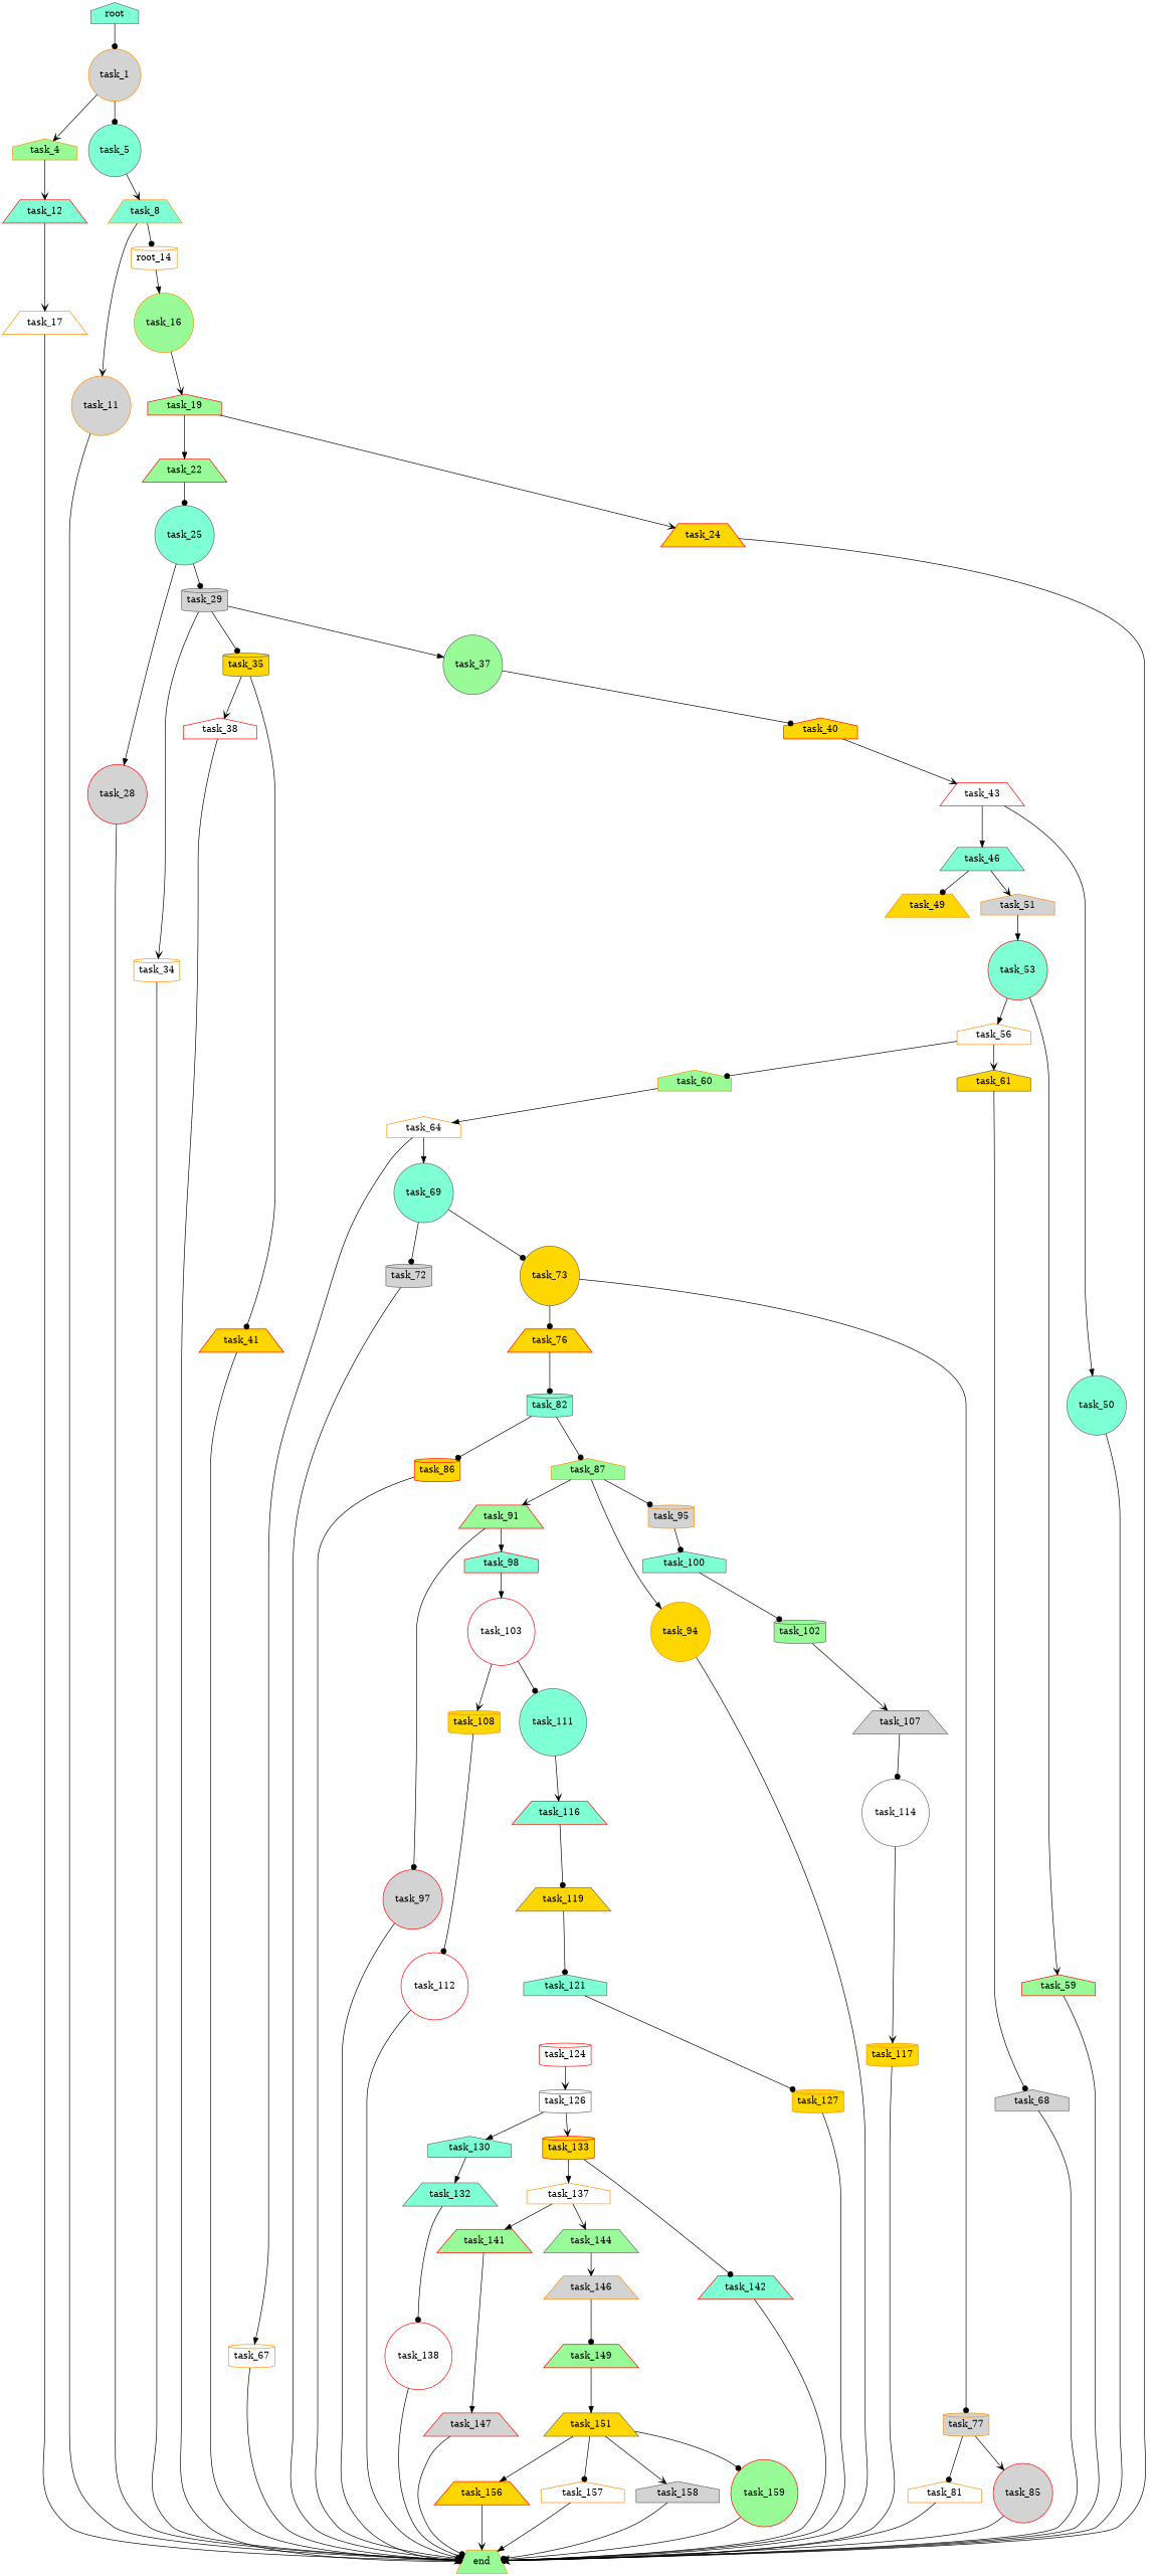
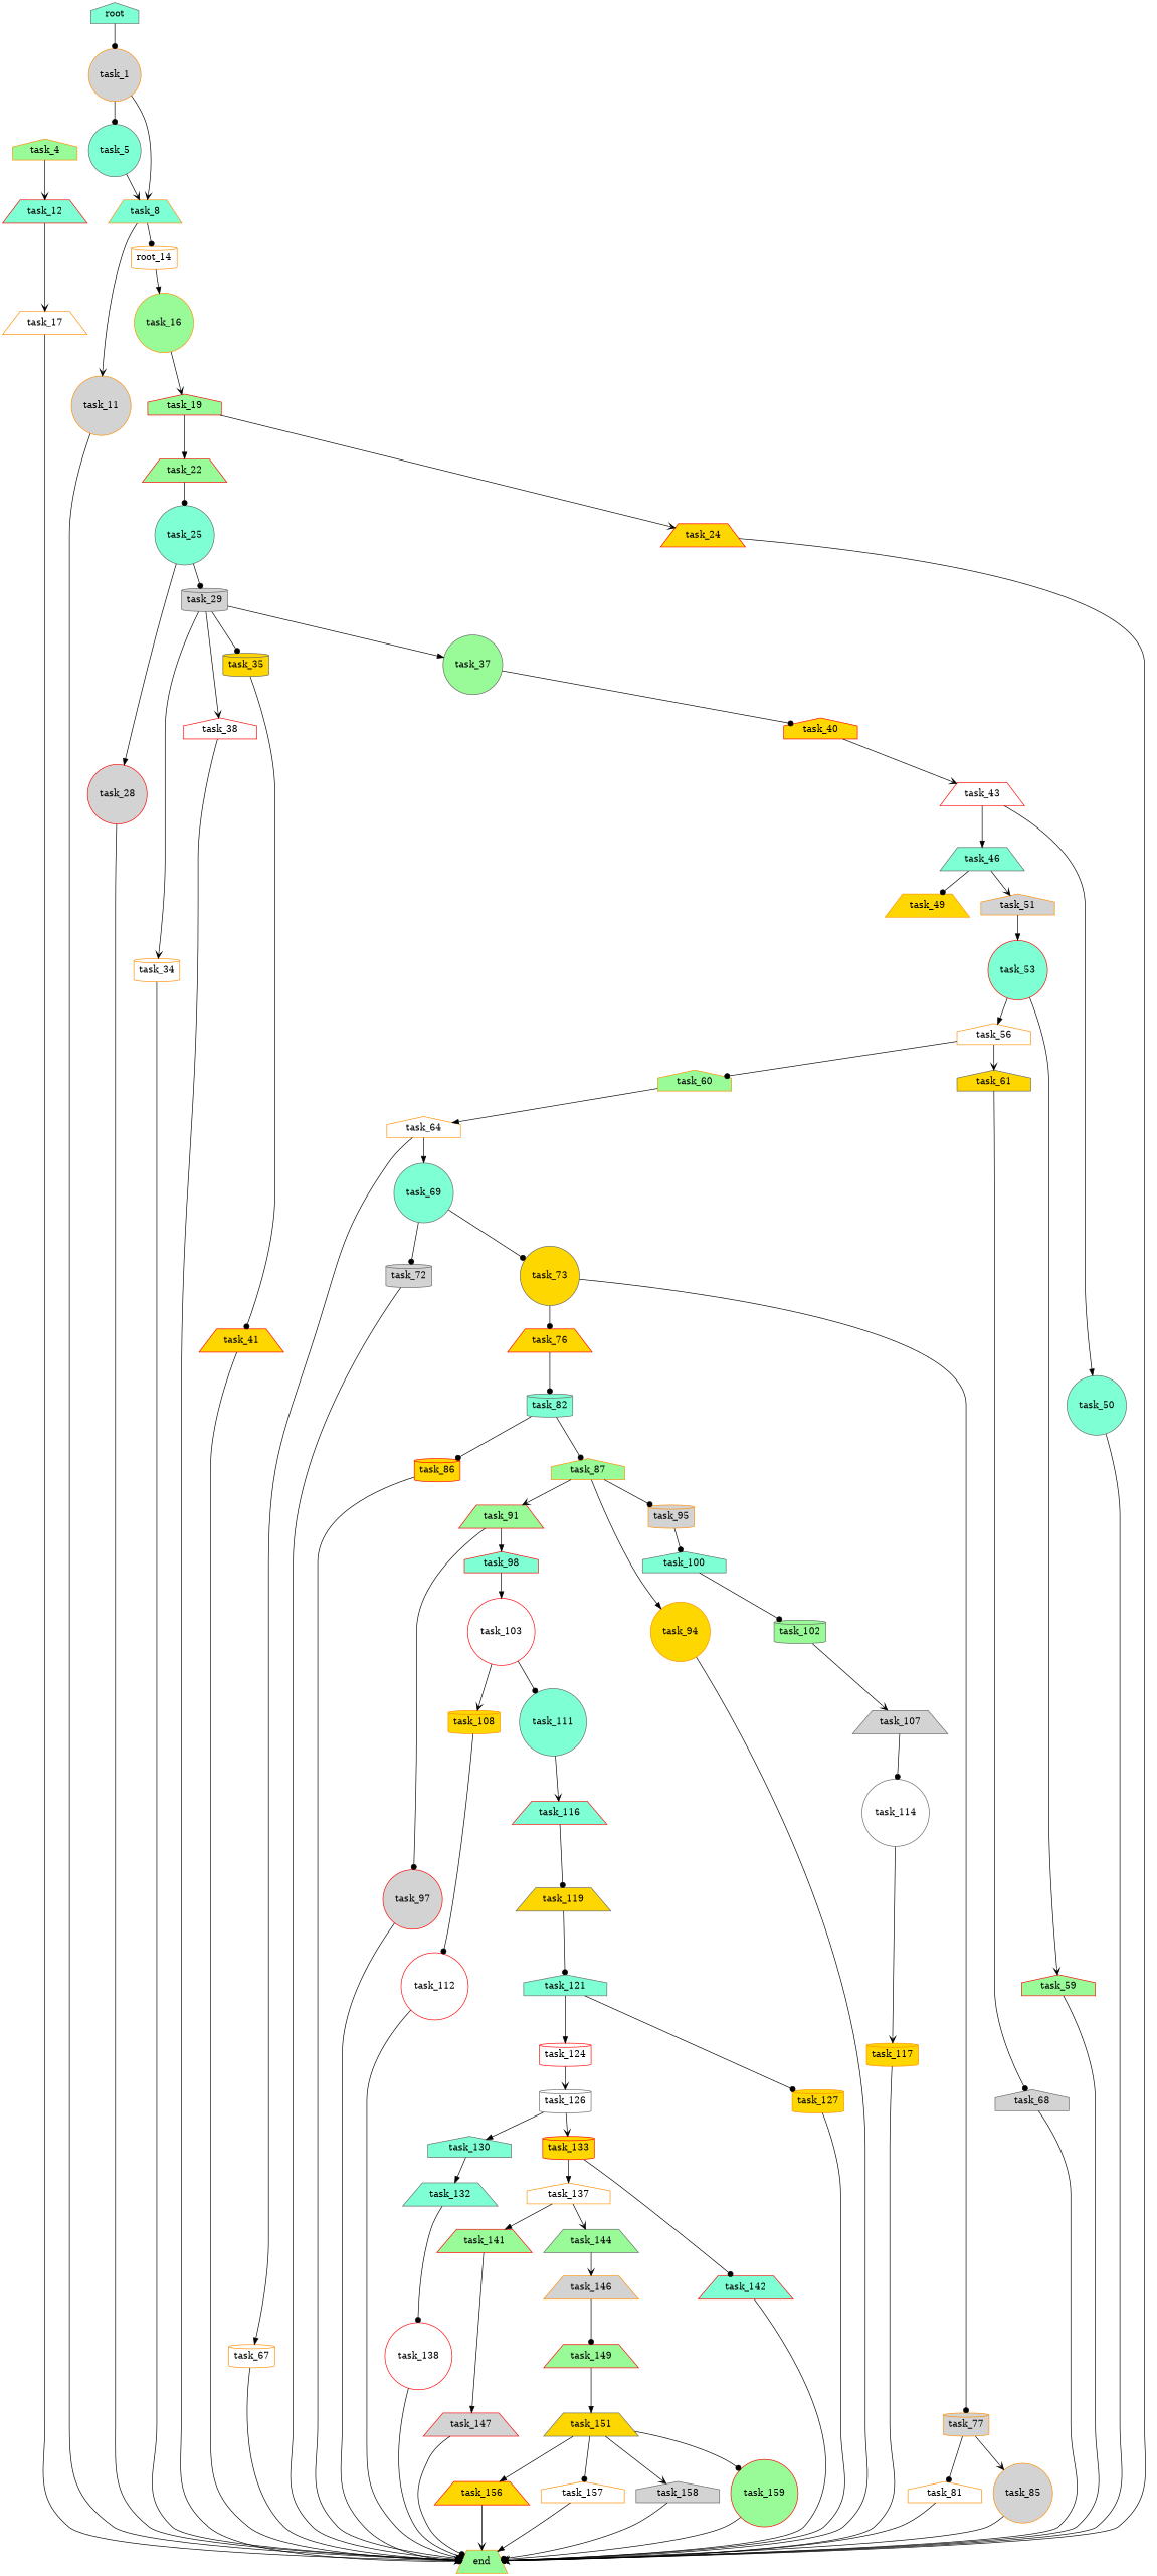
  digraph {
    node [color=red fillcolor=aquamarine shape=trapezium style=filled]
    edge [arrowhead=dot]
    root [color=gray40 shape=house]
    task_1 [color=darkorange fillcolor=lightgrey shape=circle]
    task_4 [color=darkorange fillcolor=palegreen shape=house]
    task_5 [color=gray40 shape=circle]
    task_12
    task_8 [color=darkorange]
    task_17 [color=darkorange fillcolor=white]
    task_11 [color=darkorange fillcolor=lightgrey shape=circle]
    n9 [color=darkorange fillcolor=white label=root_14 shape=cylinder]
    end [color=darkorange fillcolor=palegreen]
    task_16 [color=darkorange fillcolor=palegreen shape=circle]
    task_19 [fillcolor=palegreen shape=house]
    task_22 [fillcolor=palegreen]
    task_24 [fillcolor=gold]
    task_25 [color=gray40 shape=circle]
    task_28 [fillcolor=lightgrey shape=circle]
    task_29 [color=gray40 fillcolor=lightgrey shape=cylinder]
    task_34 [color=darkorange fillcolor=white shape=cylinder]
    task_35 [color=gray40 fillcolor=gold shape=cylinder]
    task_37 [color=gray40 fillcolor=palegreen shape=circle]
    task_38 [fillcolor=white shape=house]
    task_41 [fillcolor=gold]
    task_40 [fillcolor=gold shape=house]
    task_43 [fillcolor=white]
    task_46 [color=gray40]
    task_50 [color=gray40 shape=circle]
    task_49 [color=darkorange fillcolor=gold]
    task_51 [color=darkorange fillcolor=lightgrey shape=house]
    task_53 [shape=circle]
    task_56 [color=darkorange fillcolor=white shape=house]
    task_59 [fillcolor=palegreen shape=house]
    task_60 [color=darkorange fillcolor=palegreen shape=house]
    task_61 [color=gray40 fillcolor=gold shape=house]
    task_64 [color=darkorange fillcolor=white shape=house]
    task_68 [color=gray40 fillcolor=lightgrey shape=house]
    task_67 [color=darkorange fillcolor=white shape=cylinder]
    task_69 [color=gray40 shape=circle]
    task_72 [color=gray40 fillcolor=lightgrey shape=cylinder]
    task_73 [color=gray40 fillcolor=gold shape=circle]
    task_76 [fillcolor=gold]
    task_77 [color=darkorange fillcolor=lightgrey shape=cylinder]
    task_82 [color=gray40 shape=cylinder]
    task_81 [color=darkorange fillcolor=white shape=house]
-   task_85 [fillcolor=lightgrey shape=circle]
+   task_85 [color=darkorange fillcolor=lightgrey shape=circle]
    task_86 [fillcolor=gold shape=cylinder]
    task_87 [color=darkorange fillcolor=palegreen shape=house]
    task_91 [fillcolor=palegreen]
    task_94 [color=darkorange fillcolor=gold shape=circle]
    task_95 [color=darkorange fillcolor=lightgrey shape=cylinder]
    task_97 [fillcolor=lightgrey shape=circle]
    task_98 [shape=house]
    task_100 [color=gray40 shape=house]
    task_103 [fillcolor=white shape=circle]
    task_102 [color=gray40 fillcolor=palegreen shape=cylinder]
    task_108 [color=darkorange fillcolor=gold shape=cylinder]
    task_111 [color=gray40 shape=circle]
    task_107 [color=gray40 fillcolor=lightgrey]
    task_112 [fillcolor=white shape=circle]
    task_116
    task_114 [color=gray40 fillcolor=white shape=circle]
    task_117 [color=darkorange fillcolor=gold shape=cylinder]
    task_119 [color=gray40 fillcolor=gold]
    task_121 [color=gray40 shape=house]
    task_124 [fillcolor=white shape=cylinder]
    task_127 [color=darkorange fillcolor=gold shape=cylinder]
    task_126 [color=gray40 fillcolor=white shape=cylinder]
    task_130 [color=gray40 shape=house]
    task_133 [fillcolor=gold shape=cylinder]
    task_132 [color=gray40]
    task_137 [color=darkorange fillcolor=white shape=house]
    task_142
    task_138 [fillcolor=white shape=circle]
    task_141 [fillcolor=palegreen]
    task_144 [color=gray40 fillcolor=palegreen]
    task_147 [fillcolor=lightgrey]
    task_146 [color=darkorange fillcolor=lightgrey]
    task_149 [fillcolor=palegreen]
    task_151 [color=gray40 fillcolor=gold]
    task_156 [fillcolor=gold]
    task_157 [color=darkorange fillcolor=white shape=house]
    task_158 [color=gray40 fillcolor=lightgrey shape=house]
    task_159 [fillcolor=palegreen shape=circle]
    root -> task_1
-   task_1 -> task_4 [arrowhead=vee]
+   task_1 -> task_8 [arrowhead=vee]
    task_1 -> task_5
    task_4 -> task_12 [arrowhead=vee]
    task_5 -> task_8 [arrowhead=vee]
    task_12 -> task_17 [arrowhead=vee]
    task_8 -> task_11 [arrowhead=vee]
    task_8 -> n9
    task_17 -> end
    task_11 -> end [arrowhead=normal]
    n9 -> task_16 [arrowhead=normal]
    task_16 -> task_19 [arrowhead=vee]
    task_19 -> task_22 [arrowhead=normal]
    task_19 -> task_24 [arrowhead=vee]
    task_22 -> task_25
    task_24 -> end [arrowhead=vee]
    task_25 -> task_28 [arrowhead=normal]
    task_25 -> task_29
    task_28 -> end [arrowhead=vee]
    task_29 -> task_34 [arrowhead=vee]
    task_29 -> task_35
    task_29 -> task_37 [arrowhead=normal]
-   task_35 -> task_38 [arrowhead=vee]
+   task_29 -> task_38 [arrowhead=vee]
    task_34 -> end
    task_35 -> task_41
    task_37 -> task_40
    task_38 -> end
    task_41 -> end [arrowhead=vee]
    task_40 -> task_43 [arrowhead=vee]
    task_43 -> task_46 [arrowhead=normal]
    task_43 -> task_50 [arrowhead=normal]
    task_46 -> task_49
    task_46 -> task_51 [arrowhead=vee]
    task_50 -> end
    task_51 -> task_53 [arrowhead=normal]
    task_53 -> task_56 [arrowhead=normal]
    task_53 -> task_59 [arrowhead=vee]
    task_56 -> task_60
    task_56 -> task_61 [arrowhead=vee]
    task_59 -> end
    task_60 -> task_64 [arrowhead=normal]
    task_61 -> task_68
    task_64 -> task_67 [arrowhead=normal]
    task_64 -> task_69 [arrowhead=normal]
    task_68 -> end [arrowhead=vee]
    task_67 -> end [arrowhead=vee]
    task_69 -> task_72
    task_69 -> task_73
    task_72 -> end
    task_73 -> task_76
    task_73 -> task_77
    task_76 -> task_82
    task_77 -> task_81
    task_77 -> task_85 [arrowhead=vee]
    task_82 -> task_86
    task_82 -> task_87
    task_81 -> end
    task_85 -> end
    task_86 -> end [arrowhead=vee]
    task_87 -> task_91 [arrowhead=vee]
    task_87 -> task_94 [arrowhead=normal]
    task_87 -> task_95
    task_91 -> task_97
    task_91 -> task_98 [arrowhead=normal]
    task_94 -> end [arrowhead=vee]
    task_95 -> task_100
    task_97 -> end [arrowhead=vee]
    task_98 -> task_103 [arrowhead=normal]
    task_100 -> task_102
    task_103 -> task_108 [arrowhead=vee]
    task_103 -> task_111
    task_102 -> task_107 [arrowhead=vee]
    task_108 -> task_112
    task_111 -> task_116 [arrowhead=vee]
    task_107 -> task_114
    task_112 -> end [arrowhead=normal]
    task_116 -> task_119
    task_114 -> task_117 [arrowhead=vee]
    task_117 -> end [arrowhead=vee]
    task_119 -> task_121
+   task_121 -> task_124 [arrowhead=normal]
    task_121 -> task_127
    task_124 -> task_126 [arrowhead=vee]
    task_127 -> end [arrowhead=normal]
    task_126 -> task_130 [arrowhead=normal]
    task_126 -> task_133 [arrowhead=vee]
    task_130 -> task_132 [arrowhead=normal]
    task_133 -> task_137 [arrowhead=normal]
    task_133 -> task_142
    task_132 -> task_138
    task_137 -> task_141 [arrowhead=normal]
    task_137 -> task_144 [arrowhead=vee]
    task_142 -> end [arrowhead=vee]
    task_138 -> end
    task_141 -> task_147 [arrowhead=normal]
    task_144 -> task_146 [arrowhead=vee]
    task_147 -> end
    task_146 -> task_149
    task_149 -> task_151 [arrowhead=normal]
    task_151 -> task_156 [arrowhead=normal]
    task_151 -> task_157
    task_151 -> task_158 [arrowhead=vee]
    task_151 -> task_159
    task_156 -> end [arrowhead=vee]
    task_157 -> end [arrowhead=normal]
    task_158 -> end
    task_159 -> end [arrowhead=vee]
  }
